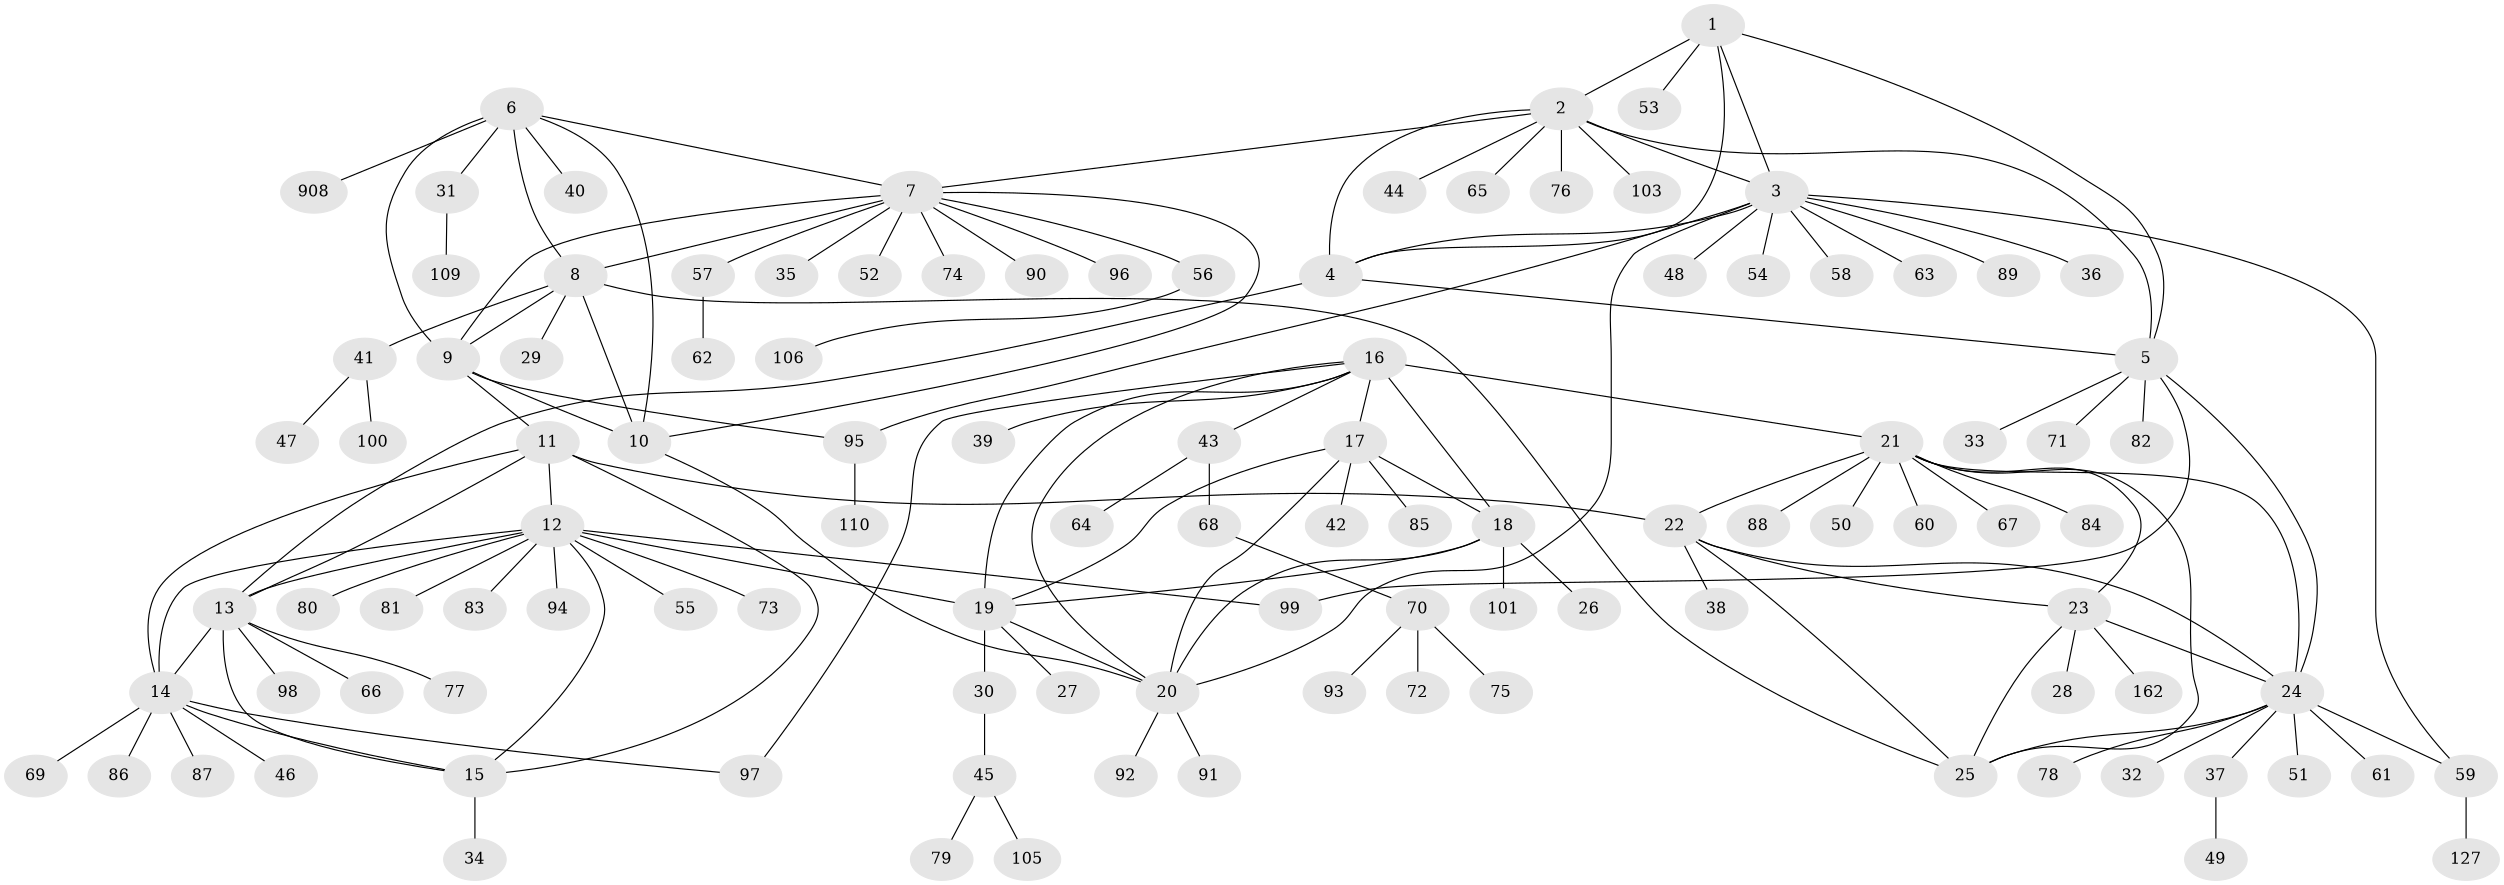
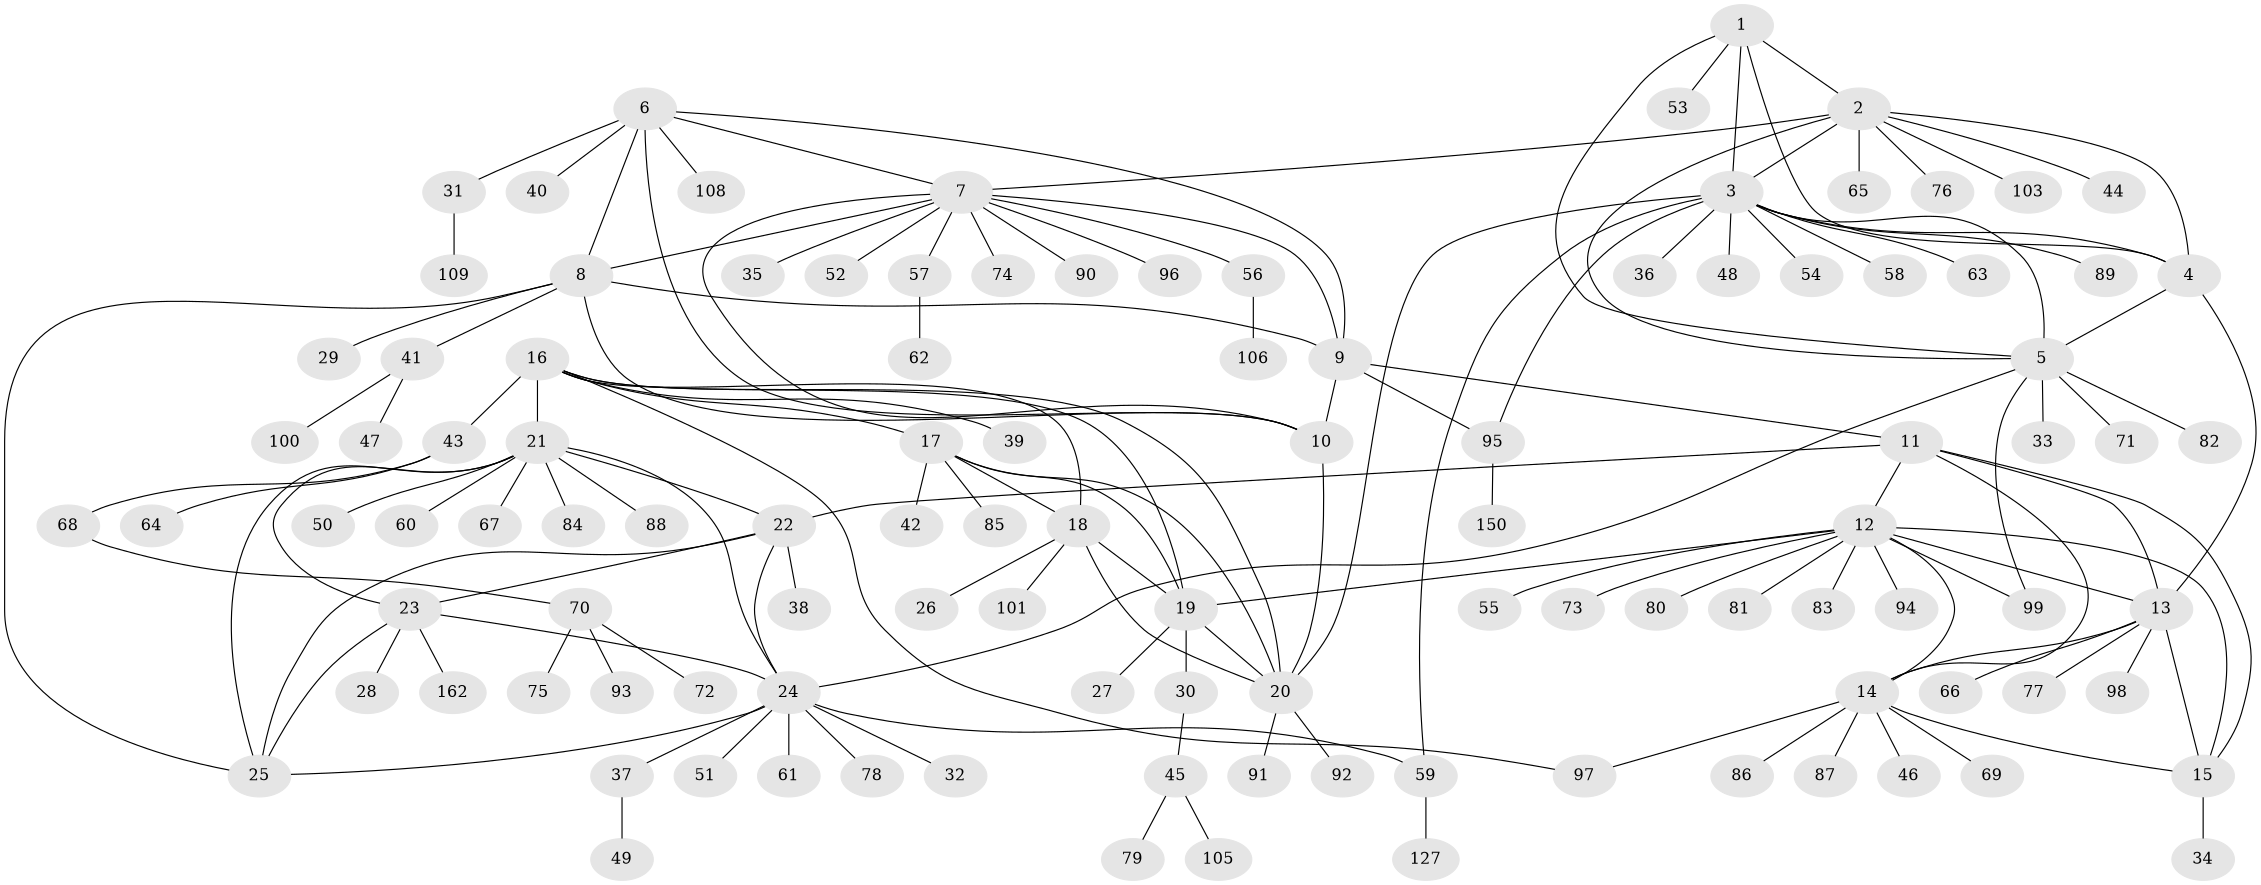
  graph {
    node [color=gray90 style=filled]
    1
    2
    3
    4
    5
    53
    7
    44
    65
    76
    103
    20
    36
    48
    54
    58
    59
    63
    89
    95
    13
    24
    33
    71
    82
    99
    8
    9
    10
    35
    52
    56
    57
    74
    90
    96
    91
    92
    n39 [label=127]
-   110
+   110 [label=150]
    14
    15
    66
    77
    98
    25
    32
    37
    51
    61
    78
    6
    31
    40
-   108 [label=908]
+   108
    29
    41
    11
    109
    106
    62
    47
    100
    12
    22
    19
    55
    73
    80
    81
    83
    94
    46
    69
    86
    87
    97
    34
    23
    38
    27
    30
    16
    17
    18
    21
    39
    43
    42
    85
    26
    101
    50
    60
    67
    84
    88
    64
    68
    45
    28
    n102 [label=162]
    49
    79
    105
    70
    72
    75
    93
    1 -- 2
    1 -- 3
    1 -- 4
    1 -- 5
    1 -- 53
    2 -- 3
    2 -- 4
    2 -- 5
    2 -- 7
    2 -- 44
    2 -- 65
    2 -- 76
    2 -- 103
    3 -- 4
+   3 -- 5
    3 -- 20
    3 -- 36
    3 -- 48
    3 -- 54
    3 -- 58
    3 -- 59
    3 -- 63
    3 -- 89
    3 -- 95
    4 -- 5
    4 -- 13
    5 -- 24
    5 -- 33
    5 -- 71
    5 -- 82
    5 -- 99
    7 -- 8
    7 -- 9
    7 -- 10
    7 -- 35
    7 -- 52
    7 -- 56
    7 -- 57
    7 -- 74
    7 -- 90
    7 -- 96
    20 -- 91
    20 -- 92
    59 -- n39
    95 -- 110
    13 -- 14
    13 -- 15
    13 -- 66
    13 -- 77
    13 -- 98
    24 -- 59
    24 -- 25
    24 -- 32
    24 -- 37
    24 -- 51
    24 -- 61
    24 -- 78
    8 -- 9
    8 -- 10
    8 -- 25
    8 -- 29
    8 -- 41
    9 -- 95
    9 -- 10
    9 -- 11
    10 -- 20
    56 -- 106
    57 -- 62
    14 -- 15
    14 -- 46
    14 -- 69
    14 -- 86
    14 -- 87
    14 -- 97
    15 -- 34
    37 -- 49
    6 -- 7
    6 -- 8
    6 -- 9
    6 -- 10
    6 -- 31
    6 -- 40
    6 -- 108
    31 -- 109
    41 -- 47
    41 -- 100
    11 -- 13
    11 -- 14
    11 -- 15
    11 -- 12
    11 -- 22
    12 -- 13
    12 -- 99
    12 -- 14
    12 -- 15
    12 -- 19
    12 -- 55
    12 -- 73
    12 -- 80
    12 -- 81
    12 -- 83
    12 -- 94
    22 -- 24
    22 -- 25
    22 -- 23
    22 -- 38
    19 -- 20
    19 -- 27
    19 -- 30
    23 -- 24
    23 -- 25
    23 -- 28
    23 -- n102
    30 -- 45
    16 -- 20
    16 -- 19
    16 -- 97
    16 -- 17
    16 -- 18
    16 -- 21
    16 -- 39
    16 -- 43
    17 -- 20
    17 -- 19
    17 -- 18
    17 -- 42
    17 -- 85
    18 -- 20
    18 -- 19
    18 -- 26
    18 -- 101
    21 -- 24
    21 -- 25
    21 -- 22
    21 -- 23
    21 -- 50
    21 -- 60
    21 -- 67
    21 -- 84
    21 -- 88
    43 -- 64
    43 -- 68
    68 -- 70
    45 -- 79
    45 -- 105
    70 -- 72
    70 -- 75
    70 -- 93
  }
